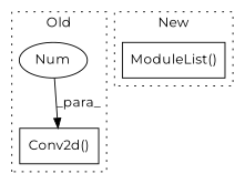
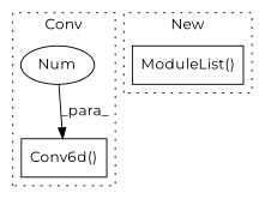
  digraph {
    fontname=Montserrat
    node [a=75 shape=box fontname=Montserrat]
-   n1 [l="10,32" label="Conv2d()" s="2916,2957"]
+   n1 [l="10,32" label="Conv6d()" s="2916,2957"]
    n2 [a=76 l=1 label=Num s=2953 shape=ellipse]
    n3 [l=21 label="ModuleList()" s=3246]
    subgraph cluster_1 {
-     label=Old
+     label=Conv
      style=dotted
      n1
      n2
    }
    subgraph cluster_2 {
      label=New
      style=dotted
      n3
    }
    n2 -> n1 [label=_para_ fontname=Montserrat]
  }
